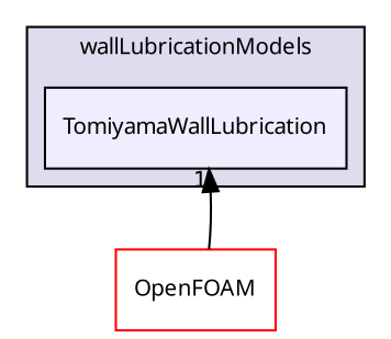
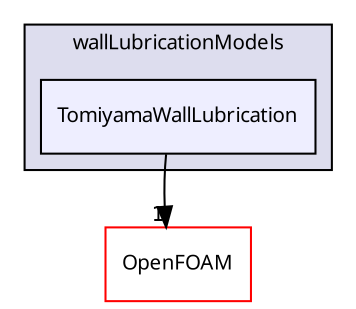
  digraph {
    compound=true
    fontname="Noto Sans"
    node [fontname="Noto Sans" fontsize=10 shape=box]
    n1 [fillcolor="#eeeeff" label=TomiyamaWallLubrication pencolor=black style=filled]
    n2 [color=red label=OpenFOAM]
    subgraph cluster_1 {
      bgcolor="#ddddee"
      fontsize=10
      label=wallLubricationModels
      pencolor=black
      n1
    }
-   n2 -> n1 [headlabel=1 labeldistance=1.5 labelfontname=Helvetica labelfontsize=10 fontname="Noto Sans"]
+   n1 -> n2 [headlabel=1 labeldistance=1.5 labelfontname=Helvetica labelfontsize=10 fontname="Noto Sans"]
  }
